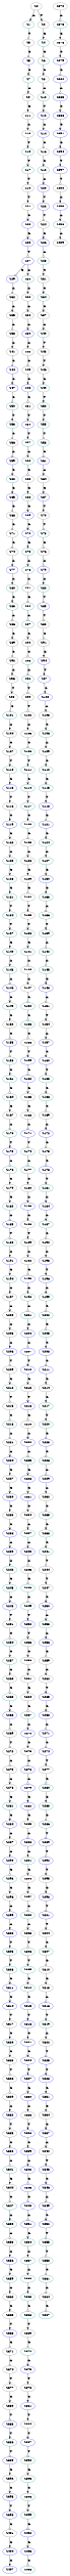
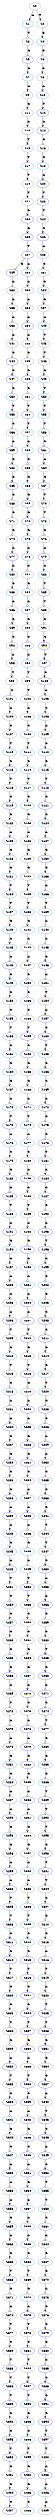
  strict digraph {
    node [color=gray40]
    edge [arrowhead=vee]
    S1 [color=teal]
    S0
    S2
    S3
    S4 [color=teal]
    S5 [color=blue]
    S6 [color=teal]
    S7 [color=teal]
    S8
    S9
    S10 [color=teal]
    S11
    S12 [color=blue]
    S13
    S14 [color=blue]
    S15 [color=teal]
    S16
    S17 [color=teal]
    S18 [color=teal]
    S19
    S20 [color=blue]
    S21
    S22 [color=blue]
    S23 [color=blue]
    S24
    S25 [color=blue]
    S26 [color=blue]
    S27 [color=blue]
    S28 [color=teal]
    S29 [color=blue]
    S30 [color=teal]
    S31
    S32
    S33
    S34 [color=teal]
    S35
    S36
    S37
    S38
    S39 [color=blue]
    S40 [color=teal]
    S41
    S42
    S43
    S44 [color=blue]
    S45
    S46
    S47 [color=blue]
    S48 [color=blue]
    S49 [color=teal]
    S50 [color=teal]
    S51
    S52 [color=teal]
    S53 [color=teal]
    S54 [color=blue]
    S55 [color=teal]
    S56
    S57 [color=teal]
    S58 [color=teal]
    S59 [color=blue]
    S60 [color=teal]
    S61 [color=blue]
    S62 [color=teal]
    S63
    S64
    S65 [color=blue]
    S66 [color=teal]
    S67 [color=blue]
    S68
    S69 [color=blue]
    S70
    S71
    S72 [color=blue]
    S73 [color=teal]
    S74
    S75 [color=teal]
    S76
    S77 [color=blue]
    S78 [color=teal]
    S79 [color=blue]
    S80 [color=teal]
    S81
    S82 [color=teal]
    S83 [color=teal]
    S84 [color=teal]
    S85 [color=blue]
    S86
    S87 [color=teal]
    S88
    S89
    S90
    S91
    S92
    S93 [color=teal]
    S94 [color=blue]
    S95
    S96 [color=teal]
    S97 [color=blue]
    S98
    S99
    S100 [color=blue]
    S101 [color=teal]
    S102
    S103
    S104
    S105
    S106 [color=teal]
    S107
    S108 [color=teal]
    S109
    S110 [color=teal]
    S111 [color=teal]
    S112 [color=teal]
    S113 [color=blue]
    S114 [color=teal]
    S115 [color=teal]
    S116
    S117 [color=teal]
    S118 [color=blue]
    S119 [color=blue]
    S120 [color=teal]
    S121 [color=blue]
    S122
    S123
    S124 [color=teal]
    S125 [color=teal]
    S126
    S127 [color=teal]
    S128 [color=teal]
    S129
    S130 [color=blue]
    S131 [color=teal]
    S132
    S133 [color=teal]
    S134 [color=teal]
    S135
    S136 [color=teal]
    S137 [color=teal]
    S138 [color=teal]
    S139 [color=teal]
    S140 [color=teal]
    S141 [color=teal]
    S142 [color=teal]
    S143 [color=teal]
    S144
    S145 [color=teal]
    S146 [color=blue]
    S147
    S148 [color=blue]
    S149 [color=teal]
    S150 [color=teal]
    S151
    S152
    S153 [color=teal]
    S154
    S155 [color=blue]
    S156
    S157 [color=blue]
    S158 [color=teal]
    S159 [color=blue]
    S160 [color=blue]
    S161 [color=teal]
    S162 [color=blue]
    S163 [color=teal]
    S164 [color=teal]
    S165
    S166 [color=teal]
    S167
    S168
    S169
    S170 [color=teal]
    S171 [color=blue]
    S172 [color=blue]
    S173 [color=blue]
    S174 [color=teal]
    S175
    S176 [color=teal]
    S177 [color=teal]
    S178 [color=blue]
    S179
    S180
    S181 [color=teal]
    S182 [color=teal]
    S183 [color=blue]
    S184 [color=blue]
    S185 [color=blue]
    S186
    S187 [color=teal]
    S188 [color=teal]
    S189
    S190
    S191 [color=blue]
    S192
    S193 [color=blue]
    S194 [color=teal]
    S195 [color=blue]
    S196 [color=blue]
    S197
    S198 [color=teal]
    S199 [color=teal]
    S200
    S201 [color=teal]
    S202 [color=teal]
    S203
    S204 [color=blue]
    S205 [color=teal]
    S206 [color=blue]
    S207 [color=blue]
    S208 [color=blue]
    S209
    S210 [color=blue]
    S211 [color=blue]
    S212 [color=teal]
    S213
    S214
    S215
    S216 [color=blue]
    S217 [color=teal]
    S218 [color=teal]
    S219
    S220 [color=teal]
    S221
    S222 [color=blue]
    S223 [color=blue]
    S224 [color=blue]
    S225 [color=teal]
    S226 [color=teal]
    S227
    S228 [color=blue]
    S229 [color=blue]
    S230 [color=blue]
    S231 [color=blue]
    S232
    S233
    S234
    S235 [color=teal]
    S236 [color=blue]
    S237 [color=teal]
    S238 [color=teal]
    S239 [color=blue]
    S240 [color=blue]
    S241 [color=teal]
    S242 [color=teal]
    S243
    S244
    S245 [color=teal]
    S246 [color=teal]
    S247
    S248 [color=blue]
    S249 [color=teal]
    S250 [color=blue]
    S251
    S252 [color=blue]
    S253 [color=teal]
    S254 [color=teal]
    S255
    S256 [color=blue]
    S257 [color=teal]
    S258
    S259
    S260
    S261
    S262
    S263 [color=teal]
    S264
    S265 [color=blue]
    S266 [color=blue]
    S267 [color=teal]
    S268 [color=blue]
    S269
    S270 [color=blue]
    S271 [color=blue]
    S272
    S273
    S274 [color=blue]
    S275
    S276 [color=blue]
    S277
    S278
    S279 [color=blue]
    S280 [color=teal]
    S281 [color=teal]
    S282 [color=blue]
    S283 [color=teal]
    S284 [color=blue]
    S285
    S286 [color=teal]
    S287
    S288 [color=blue]
    S289 [color=blue]
    S290 [color=blue]
    S291 [color=teal]
    S292 [color=blue]
    S293 [color=teal]
    S294
    S295
    S296
    S297
    S298 [color=blue]
    S299 [color=blue]
    S300 [color=teal]
    S301 [color=blue]
    S302 [color=blue]
    S303
    S304
    S305 [color=teal]
    S306 [color=teal]
    S307 [color=teal]
    S308 [color=teal]
    S309 [color=teal]
    S310
    S311 [color=blue]
    S312 [color=teal]
    S313
    S314 [color=blue]
    S315 [color=blue]
    S316 [color=blue]
    S317
    S318 [color=blue]
    S319 [color=teal]
    S320 [color=teal]
    S321 [color=blue]
    S322
    S323
    S324 [color=blue]
    S325 [color=blue]
    S326
    S327 [color=blue]
    S328 [color=blue]
    S329
    S330 [color=blue]
    S331 [color=blue]
    S332 [color=blue]
    S333
    S334
    S335
    S336 [color=blue]
    S337 [color=blue]
    S338 [color=blue]
    S339 [color=blue]
    S340
    S341 [color=teal]
    S342 [color=blue]
    S343 [color=blue]
    S344
    S345 [color=blue]
    S346 [color=blue]
    S347 [color=teal]
    S348 [color=blue]
    S349 [color=blue]
    S350 [color=teal]
    S351 [color=blue]
    S352 [color=blue]
    S353
    S354 [color=teal]
    S355 [color=teal]
    S356 [color=blue]
    S357 [color=teal]
    S358 [color=teal]
    S359 [color=teal]
    S360 [color=teal]
    S361 [color=teal]
    S362
    S363 [color=teal]
    S364
    S365
    S366 [color=teal]
    S367 [color=teal]
    S368 [color=blue]
    S369
    S370
    S371
    S372 [color=teal]
    S373 [color=teal]
    S374
    S375 [color=blue]
    S376
    S377
    S378
    S379 [color=blue]
    S380
    S381 [color=blue]
    S382 [color=blue]
    S383 [color=blue]
    S384
    S385 [color=blue]
    S386 [color=teal]
    S387 [color=blue]
    S388 [color=blue]
    S389 [color=blue]
    S390 [color=teal]
    S391 [color=blue]
    S392
    S393 [color=teal]
    S394 [color=blue]
    S395 [color=blue]
    S396 [color=teal]
    S397 [color=blue]
    S398 [color=blue]
    S399 [color=teal]
    S400
    S401
    S402 [color=blue]
    S403 [color=blue]
    S404 [color=blue]
    S405 [color=blue]
    S406 [color=teal]
    S407 [color=blue]
    S408 [color=teal]
    S409
    S1 -> S3 [arrowhead=odot label=T]
    S0 -> S1 [arrowhead=normal label=A]
    S0 -> S2 [arrowhead=normal label=T]
    S2 -> S4 [arrowhead=normal label=G]
    S3 -> S5 [arrowhead=odot label=G]
    S4 -> S6 [arrowhead=odot label=G]
    S5 -> S7 [arrowhead=normal label=C]
    S6 -> S8 [arrowhead=normal label=C]
    S7 -> S9 [arrowhead=normal label=A]
    S8 -> S10 [label=A]
    S9 -> S11 [arrowhead=normal label=G]
    S10 -> S12 [label=T]
    S11 -> S13 [label=A]
    S12 -> S14 [label=A]
    S13 -> S15 [arrowhead=normal label=T]
    S14 -> S16 [arrowhead=odot label=C]
    S15 -> S17 [label=T]
    S16 -> S18 [label=G]
    S17 -> S19 [arrowhead=normal label=T]
    S18 -> S20 [label=A]
    S19 -> S21 [arrowhead=normal label=T]
    S20 -> S22 [arrowhead=normal label=T]
    S21 -> S23 [label=C]
    S22 -> S24 [arrowhead=odot label=T]
    S23 -> S25 [label=G]
    S24 -> S26 [arrowhead=normal label=G]
    S25 -> S27 [arrowhead=odot label=T]
    S26 -> S28 [arrowhead=odot label=A]
    S27 -> S29 [arrowhead=odot label=G]
    S27 -> S30 [label=A]
    S28 -> S31 [label=C]
    S29 -> S32 [arrowhead=odot label=A]
    S30 -> S33 [label=A]
    S31 -> S34 [label=C]
    S32 -> S35 [label=A]
    S33 -> S36 [label=A]
    S34 -> S37 [label=G]
    S35 -> S38 [arrowhead=odot label=A]
    S36 -> S39 [label=A]
    S37 -> S40 [label=A]
    S38 -> S41 [label=A]
    S39 -> S42 [arrowhead=normal label=A]
    S40 -> S43 [arrowhead=normal label=T]
    S41 -> S44 [arrowhead=odot label=C]
    S42 -> S45 [arrowhead=odot label=C]
    S43 -> S46 [label=T]
    S44 -> S47 [arrowhead=normal label=C]
    S45 -> S48 [arrowhead=normal label=C]
    S46 -> S49 [arrowhead=normal label=G]
    S47 -> S50 [arrowhead=odot label=C]
    S48 -> S51 [arrowhead=odot label=C]
    S49 -> S52 [arrowhead=normal label=T]
    S50 -> S53 [arrowhead=normal label=T]
    S51 -> S54 [label=T]
    S52 -> S55 [label=T]
    S53 -> S56 [arrowhead=odot label=C]
    S54 -> S57 [arrowhead=normal label=T]
    S55 -> S58 [arrowhead=odot label=T]
    S56 -> S59 [arrowhead=odot label=A]
    S57 -> S60 [label=A]
    S58 -> S61 [arrowhead=odot label=C]
    S59 -> S62 [label=C]
    S60 -> S63 [arrowhead=odot label=C]
    S61 -> S64 [label=A]
    S62 -> S65 [label=G]
    S63 -> S66 [arrowhead=normal label=G]
    S64 -> S67 [label=G]
    S65 -> S68 [arrowhead=odot label=G]
    S66 -> S69 [label=G]
    S67 -> S70 [arrowhead=normal label=T]
    S68 -> S71 [arrowhead=odot label=G]
    S69 -> S72 [label=G]
    S70 -> S73 [arrowhead=odot label=T]
    S71 -> S74 [arrowhead=odot label=G]
    S72 -> S75 [arrowhead=normal label=G]
    S73 -> S76 [arrowhead=odot label=G]
    S74 -> S77 [label=A]
    S75 -> S78 [label=A]
    S76 -> S79 [arrowhead=odot label=A]
    S77 -> S80 [arrowhead=normal label=A]
    S78 -> S81 [arrowhead=odot label=A]
    S79 -> S82 [arrowhead=normal label=A]
    S80 -> S83 [arrowhead=normal label=G]
    S81 -> S84 [arrowhead=odot label=G]
    S82 -> S85 [arrowhead=odot label=T]
    S83 -> S86 [arrowhead=odot label=A]
    S84 -> S87 [arrowhead=odot label=A]
    S85 -> S88 [arrowhead=odot label=T]
    S86 -> S89 [label=C]
    S87 -> S90 [label=C]
    S88 -> S91 [arrowhead=odot label=C]
    S89 -> S92 [arrowhead=odot label=C]
    S90 -> S93 [arrowhead=odot label=C]
    S91 -> S94 [arrowhead=normal label=G]
    S92 -> S95 [arrowhead=normal label=A]
    S93 -> S96 [arrowhead=odot label=A]
    S94 -> S97 [arrowhead=normal label=T]
    S95 -> S98 [label=T]
    S96 -> S99 [arrowhead=odot label=T]
    S97 -> S100 [arrowhead=normal label=C]
    S98 -> S101 [arrowhead=odot label=C]
    S99 -> S102 [arrowhead=odot label=T]
    S100 -> S103 [label=A]
    S101 -> S104 [arrowhead=normal label=A]
    S102 -> S105 [arrowhead=normal label=A]
    S103 -> S106 [label=C]
    S104 -> S107 [label=C]
    S105 -> S108 [arrowhead=odot label=C]
    S106 -> S109 [label=A]
    S107 -> S110 [label=T]
    S108 -> S111 [arrowhead=normal label=T]
    S109 -> S112 [arrowhead=normal label=C]
    S110 -> S113 [arrowhead=normal label=C]
    S111 -> S114 [label=C]
    S112 -> S115 [label=G]
    S113 -> S116 [arrowhead=normal label=T]
    S114 -> S117 [label=T]
    S115 -> S118 [arrowhead=normal label=T]
    S116 -> S119 [arrowhead=normal label=C]
    S117 -> S120 [arrowhead=normal label=C]
    S118 -> S121 [arrowhead=odot label=G]
    S119 -> S122 [label=G]
    S120 -> S123 [arrowhead=odot label=G]
    S121 -> S124 [arrowhead=normal label=G]
    S122 -> S125 [label=A]
    S123 -> S126 [label=A]
    S124 -> S127 [arrowhead=normal label=A]
    S125 -> S128 [label=G]
    S126 -> S129 [arrowhead=normal label=G]
    S127 -> S130 [label=G]
    S128 -> S131 [arrowhead=normal label=G]
    S129 -> S132 [arrowhead=odot label=G]
    S130 -> S133 [arrowhead=normal label=G]
    S131 -> S134 [arrowhead=normal label=T]
    S132 -> S135 [arrowhead=normal label=T]
    S133 -> S136 [arrowhead=odot label=A]
    S134 -> S137 [label=T]
    S135 -> S138 [label=T]
    S136 -> S139 [arrowhead=normal label=T]
    S137 -> S140 [arrowhead=normal label=G]
    S138 -> S141 [label=G]
    S139 -> S142 [arrowhead=odot label=A]
    S140 -> S143 [label=A]
    S141 -> S144 [arrowhead=odot label=A]
    S142 -> S145 [arrowhead=odot label=A]
    S143 -> S146 [arrowhead=odot label=A]
    S144 -> S147 [label=A]
    S145 -> S148 [arrowhead=normal label=G]
    S146 -> S149 [label=C]
    S147 -> S150 [arrowhead=odot label=C]
    S148 -> S151 [arrowhead=odot label=A]
    S149 -> S152 [arrowhead=normal label=C]
    S150 -> S153 [arrowhead=odot label=C]
    S151 -> S154 [label=T]
    S152 -> S155 [arrowhead=odot label=C]
    S153 -> S156 [arrowhead=odot label=C]
    S154 -> S157 [label=A]
    S155 -> S158 [arrowhead=odot label=T]
    S156 -> S159 [label=T]
    S157 -> S160 [label=C]
    S158 -> S161 [arrowhead=normal label=C]
    S159 -> S162 [arrowhead=odot label=C]
    S160 -> S163 [arrowhead=normal label=T]
    S161 -> S164 [arrowhead=odot label=G]
    S162 -> S165 [label=G]
    S163 -> S166 [label=C]
    S164 -> S167 [label=G]
    S165 -> S168 [label=G]
    S166 -> S169 [arrowhead=odot label=C]
    S167 -> S170 [arrowhead=odot label=A]
    S168 -> S171 [arrowhead=odot label=A]
    S169 -> S172 [arrowhead=normal label=A]
    S170 -> S173 [arrowhead=normal label=T]
    S171 -> S174 [arrowhead=odot label=T]
    S172 -> S175 [arrowhead=odot label=G]
    S173 -> S176 [arrowhead=odot label=A]
    S174 -> S177 [arrowhead=odot label=A]
    S175 -> S178 [arrowhead=odot label=C]
    S176 -> S179 [arrowhead=normal label=C]
    S177 -> S180 [arrowhead=normal label=C]
    S178 -> S181 [label=T]
    S179 -> S182 [label=G]
    S180 -> S183 [label=A]
    S181 -> S184 [label=A]
    S182 -> S185 [arrowhead=odot label=A]
    S183 -> S186 [arrowhead=normal label=A]
    S184 -> S187 [label=A]
    S185 -> S188 [arrowhead=odot label=T]
    S186 -> S189 [arrowhead=normal label=T]
    S187 -> S190 [arrowhead=odot label=C]
    S188 -> S191 [arrowhead=normal label=A]
    S189 -> S192 [label=A]
    S190 -> S193 [arrowhead=normal label=A]
    S191 -> S194 [label=G]
    S192 -> S195 [arrowhead=odot label=G]
    S193 -> S196 [arrowhead=normal label=T]
    S194 -> S197 [arrowhead=normal label=A]
    S195 -> S198 [arrowhead=normal label=A]
    S196 -> S199 [label=A]
    S197 -> S200 [label=A]
    S198 -> S201 [arrowhead=odot label=A]
    S199 -> S202 [arrowhead=odot label=C]
    S200 -> S203 [label=A]
    S201 -> S204 [arrowhead=normal label=A]
    S202 -> S205 [arrowhead=odot label=G]
    S203 -> S206 [arrowhead=normal label=A]
    S204 -> S207 [arrowhead=odot label=A]
    S205 -> S208 [label=C]
    S206 -> S209 [arrowhead=odot label=T]
    S207 -> S210 [label=T]
    S208 -> S211 [arrowhead=odot label=C]
    S209 -> S212 [label=G]
    S210 -> S213 [label=G]
    S211 -> S214 [arrowhead=normal label=G]
    S212 -> S215 [arrowhead=odot label=T]
    S213 -> S216 [label=T]
    S214 -> S217 [arrowhead=normal label=G]
    S215 -> S218 [arrowhead=odot label=C]
    S216 -> S219 [arrowhead=odot label=G]
    S217 -> S220 [arrowhead=normal label=T]
    S218 -> S221 [arrowhead=odot label=A]
    S219 -> S222 [label=A]
    S220 -> S223 [arrowhead=odot label=G]
    S221 -> S224 [label=A]
    S222 -> S225 [arrowhead=odot label=A]
    S223 -> S226 [arrowhead=odot label=C]
    S224 -> S227 [arrowhead=normal label=G]
    S225 -> S228 [label=G]
    S226 -> S229 [arrowhead=odot label=A]
    S227 -> S230 [label=G]
    S228 -> S231 [label=G]
    S229 -> S232 [arrowhead=normal label=A]
    S230 -> S233 [arrowhead=normal label=C]
    S231 -> S234 [label=C]
    S232 -> S235 [arrowhead=odot label=C]
    S233 -> S236 [label=C]
    S234 -> S237 [arrowhead=normal label=A]
    S235 -> S238 [arrowhead=normal label=G]
    S236 -> S239 [label=A]
    S237 -> S240 [label=A]
    S238 -> S241 [label=C]
    S239 -> S242 [arrowhead=normal label=A]
    S240 -> S243 [arrowhead=odot label=A]
    S241 -> S244 [arrowhead=odot label=T]
    S242 -> S245 [label=G]
    S243 -> S246 [arrowhead=odot label=G]
    S244 -> S247 [arrowhead=normal label=T]
    S245 -> S248 [label=A]
    S246 -> S249 [arrowhead=odot label=A]
    S247 -> S250 [label=C]
    S248 -> S251 [arrowhead=normal label=T]
    S249 -> S252 [arrowhead=normal label=T]
    S250 -> S253 [label=A]
    S251 -> S254 [arrowhead=odot label=C]
    S252 -> S255 [label=T]
    S253 -> S256 [arrowhead=normal label=A]
    S254 -> S257 [label=C]
    S255 -> S258 [label=C]
    S256 -> S259 [arrowhead=odot label=G]
    S257 -> S260 [arrowhead=normal label=A]
    S258 -> S261 [label=A]
    S259 -> S262 [label=A]
    S260 -> S263 [arrowhead=odot label=G]
    S261 -> S264 [label=G]
    S262 -> S265 [label=T]
    S263 -> S266 [label=G]
    S264 -> S267 [arrowhead=odot label=G]
    S265 -> S268 [label=G]
    S266 -> S269 [arrowhead=odot label=A]
    S267 -> S270 [label=A]
    S268 -> S271 [arrowhead=odot label=A]
    S269 -> S272 [arrowhead=odot label=T]
    S270 -> S273 [label=C]
    S271 -> S274 [arrowhead=odot label=C]
    S272 -> S275 [arrowhead=odot label=A]
    S273 -> S276 [arrowhead=odot label=A]
    S274 -> S277 [arrowhead=normal label=T]
    S275 -> S278 [label=A]
    S276 -> S279 [arrowhead=odot label=A]
    S277 -> S280 [arrowhead=odot label=G]
    S278 -> S281 [label=G]
    S279 -> S282 [arrowhead=normal label=G]
    S280 -> S283 [arrowhead=normal label=G]
    S281 -> S284 [label=G]
    S282 -> S285 [arrowhead=normal label=G]
    S283 -> S286 [arrowhead=odot label=G]
    S284 -> S287 [arrowhead=normal label=A]
    S285 -> S288 [arrowhead=odot label=A]
    S286 -> S289 [arrowhead=odot label=T]
    S287 -> S290 [arrowhead=normal label=A]
    S288 -> S291 [arrowhead=normal label=A]
    S289 -> S292 [arrowhead=odot label=T]
    S290 -> S293 [arrowhead=odot label=G]
    S291 -> S294 [label=G]
    S292 -> S295 [label=T]
    S293 -> S296 [label=G]
    S294 -> S297 [label=G]
    S295 -> S298 [arrowhead=normal label=G]
    S296 -> S299 [arrowhead=normal label=A]
    S297 -> S300 [arrowhead=odot label=A]
    S298 -> S301 [arrowhead=odot label=T]
    S299 -> S302 [arrowhead=normal label=A]
    S300 -> S303 [label=A]
    S301 -> S304 [label=T]
    S302 -> S305 [arrowhead=normal label=T]
    S303 -> S306 [arrowhead=odot label=T]
    S304 -> S307 [arrowhead=normal label=C]
    S305 -> S308 [arrowhead=normal label=T]
    S306 -> S309 [label=T]
    S307 -> S310 [arrowhead=odot label=G]
    S308 -> S311 [label=C]
    S309 -> S312 [label=C]
    S310 -> S313 [label=G]
    S311 -> S314 [label=C]
    S312 -> S315 [arrowhead=odot label=C]
    S313 -> S316 [arrowhead=odot label=A]
    S314 -> S317 [arrowhead=normal label=T]
    S315 -> S318 [arrowhead=normal label=T]
    S316 -> S319 [label=T]
    S317 -> S320 [arrowhead=normal label=C]
    S318 -> S321 [arrowhead=normal label=C]
    S319 -> S322 [label=A]
    S320 -> S323 [label=C]
    S321 -> S324 [label=C]
    S322 -> S325 [arrowhead=odot label=T]
    S323 -> S326 [arrowhead=odot label=T]
    S324 -> S327 [arrowhead=normal label=T]
    S325 -> S328 [label=T]
    S326 -> S329 [arrowhead=odot label=G]
    S327 -> S330 [label=G]
    S328 -> S331 [arrowhead=normal label=G]
    S329 -> S332 [arrowhead=normal label=A]
    S330 -> S333 [arrowhead=normal label=A]
    S331 -> S334 [label=G]
    S332 -> S335 [label=T]
    S333 -> S336 [arrowhead=normal label=T]
    S334 -> S337 [arrowhead=normal label=G]
    S335 -> S338 [arrowhead=normal label=C]
    S336 -> S339 [arrowhead=normal label=C]
    S337 -> S340 [label=A]
    S338 -> S341 [arrowhead=odot label=A]
    S339 -> S342 [label=A]
    S340 -> S343 [arrowhead=normal label=T]
    S341 -> S344 [arrowhead=normal label=G]
    S342 -> S345 [arrowhead=odot label=G]
    S343 -> S346 [label=C]
    S344 -> S347 [arrowhead=odot label=C]
    S345 -> S348 [arrowhead=odot label=C]
    S346 -> S349 [arrowhead=odot label=A]
    S347 -> S350 [arrowhead=normal label=A]
    S348 -> S351 [arrowhead=odot label=A]
    S349 -> S352 [label=C]
    S350 -> S353 [arrowhead=odot label=A]
    S351 -> S354 [label=G]
    S352 -> S355 [arrowhead=odot label=T]
    S353 -> S356 [arrowhead=normal label=A]
    S354 -> S357 [arrowhead=normal label=A]
    S355 -> S358 [arrowhead=odot label=T]
    S356 -> S359 [label=G]
    S357 -> S360 [label=A]
    S358 -> S361 [arrowhead=odot label=C]
    S359 -> S362 [arrowhead=normal label=A]
    S360 -> S363 [arrowhead=normal label=A]
    S361 -> S364 [arrowhead=odot label=A]
    S362 -> S365 [arrowhead=normal label=C]
    S363 -> S366 [arrowhead=odot label=C]
    S364 -> S367 [arrowhead=odot label=G]
    S365 -> S368 [arrowhead=normal label=T]
    S366 -> S369 [arrowhead=normal label=T]
+   S367 -> S370 [label=G]
    S368 -> S371 [arrowhead=odot label=G]
    S369 -> S372 [arrowhead=odot label=G]
    S370 -> S373 [arrowhead=odot label=A]
    S371 -> S374 [arrowhead=odot label=A]
    S372 -> S375 [label=A]
    S373 -> S376 [arrowhead=normal label=G]
    S374 -> S377 [label=T]
    S375 -> S378 [arrowhead=normal label=T]
    S376 -> S379 [arrowhead=normal label=C]
    S377 -> S380 [label=C]
    S378 -> S381 [arrowhead=normal label=C]
    S379 -> S382 [arrowhead=odot label=G]
    S380 -> S383 [arrowhead=odot label=T]
    S381 -> S384 [arrowhead=normal label=T]
    S382 -> S385 [arrowhead=odot label=A]
    S383 -> S386 [arrowhead=normal label=T]
    S384 -> S387 [label=T]
    S385 -> S388 [label=C]
    S386 -> S389 [arrowhead=odot label=T]
    S387 -> S390 [arrowhead=odot label=T]
    S388 -> S391 [label=G]
    S389 -> S392 [arrowhead=normal label=G]
    S390 -> S393 [label=G]
    S391 -> S394 [arrowhead=normal label=G]
    S392 -> S395 [label=C]
    S393 -> S396 [arrowhead=normal label=C]
    S394 -> S397 [arrowhead=normal label=T]
    S395 -> S398 [label=T]
    S396 -> S399 [label=T]
    S397 -> S400 [arrowhead=odot label=T]
    S398 -> S401 [arrowhead=odot label=G]
    S399 -> S402 [arrowhead=odot label=G]
    S400 -> S403 [arrowhead=normal label=A]
    S401 -> S404 [arrowhead=normal label=G]
    S402 -> S405 [label=G]
    S403 -> S406 [label=A]
    S404 -> S407 [arrowhead=normal label=C]
    S405 -> S408 [arrowhead=odot label=C]
    S406 -> S409 [arrowhead=normal label=A]
  }
